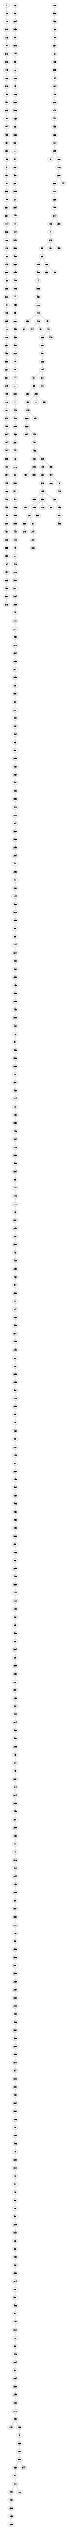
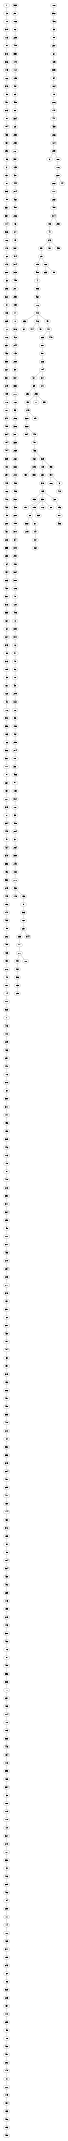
  strict graph {
    1
    73
    70
    379
    113
    80
    378
    306
    145
    122
    346
    35
    491
    273
    50
    194
    483
    464
    292
    96
    2
    137
    91
    303
    89
    331
    337
    114
    326
    102
    140
    22
    146
    280
    23
    296
    320
    31
    103
    229
    72
    116
    231
    432
    358
    227
    381
    219
    409
    178
    107
    341
    405
    304
    154
    404
    389
    400
    294
    415
    162
    476
    469
    59
    200
    461
    208
    355
    238
    64
    434
    263
    420
    367
    316
+   335
    167
    92
    224
    343
    98
    373
    185
    93
    161
    128
    43
    106
    302
    396
    163
    66
    366
    361
    177
    97
    267
    437
    221
    375
    27
    354
    449
    47
    424
    340
    398
    492
    362
    245
    479
    196
    141
    465
    85
    202
    499
    423
    480
    212
    79
    181
    74
    171
    323
    7
    473
    410
    209
    463
    297
    447
    16
    276
    32
    380
    371
    477
    156
    198
    305
    442
    173
    19
    81
    478
    218
    390
    311
    364
    298
    45
    111
    277
    453
    270
    234
    203
    271
    348
    131
    357
    60
    281
    430
    197
    484
    63
    151
    315
    132
    262
    497
    498
    395
    470
    210
    84
    332
    353
    349
    284
    481
    295
    411
    130
    144
    460
    372
    195
    90
    39
    184
    324
    438
    402
    239
    143
    199
    215
    443
    308
    422
    76
    51
    459
    356
    383
    71
    237
    403
    174
    10
    183
    365
    446
    134
    118
    393
    485
    394
    83
    100
    119
    170
    13
    327
    240
    127
    330
    42
    413
    285
    462
    54
    258
    11
    14
    182
    429
    377
    155
    243
    62
    86
    325
    205
    457
    110
    255
    95
    78
    468
    451
    282
    148
    21
    222
    149
    494
    133
    496
    153
    455
-   135
    368
    291
    166
    82
    225
    419
    359
    179
    112
    125
    487
    65
    495
    68
    334
    25
    235
    283
    261
    397
    123
    427
    444
    214
    482
    490
    286
    46
    24
    75
    387
    474
    314
    313
    445
    201
    299
    139
    17
    0
    376
    472
    244
    142
    288
    30
    307
    333
    272
    160
    53
    256
    336
    301
    339
    265
    260
    388
    213
    488
    486
    392
    428
    220
    159
    370
    34
    319
    290
    150
    384
    300
    126
    9
    120
    406
    8
    309
    310
    12
    471
    40
    56
    18
    431
    279
    342
    26
    36
    158
    467
    259
    274
    101
    351
    456
    57
    189
    312
    187
    38
    475
    204
    37
    264
    399
    249
    138
    278
    433
    115
    136
    5
    363
    121
    251
    253
    344
    87
    211
    190
    188
    192
    236
    165
    129
    108
    352
    426
    33
    88
    257
    61
    425
    385
    94
    164
    15
    216
    147
    441
    435
    266
    124
    289
    6
    180
    176
    228
    268
    44
    117
    269
    489
    374
    408
    250
    41
    242
    99
    401
    439
    29
    175
    168
    458
    233
    55
    4
    386
    452
    206
    418
    232
    416
    49
    52
    414
    48
    417
    223
    440
    287
    58
    226
    104
    421
    317
    69
    241
    252
    293
    157
    77
    391
    248
    328
    347
    322
    254
    448
    407
    466
    152
    329
    345
    109
    493
    450
    350
    230
    454
    318
    169
    193
    338
    321
    191
    105
    172
    20
    246
    28
    369
    360
    67
    275
    247
    207
    382
    217
    436
    186
    3
    412
    1 -- 73
    73 -- 70
    70 -- 379
    379 -- 113
    113 -- 80
    80 -- 378
    378 -- 306
    306 -- 145
    145 -- 122
    122 -- 346
    346 -- 35
    35 -- 491
    491 -- 273
    273 -- 50
    50 -- 194
    194 -- 483
    483 -- 464
    464 -- 292
    292 -- 96
    96 -- 2
    2 -- 137
    137 -- 91
    91 -- 303
    303 -- 89
    89 -- 331
    331 -- 337
    337 -- 114
    114 -- 326
    326 -- 102
    102 -- 140
    140 -- 22
    22 -- 146
    146 -- 280
    280 -- 23
    23 -- 296
    296 -- 320
    320 -- 31
    31 -- 103
    103 -- 229
    229 -- 72
    72 -- 116
    116 -- 231
    231 -- 432
    432 -- 358
    358 -- 227
    227 -- 381
    381 -- 219
    219 -- 409
    409 -- 178
    178 -- 107
    107 -- 341
    341 -- 405
    405 -- 304
    304 -- 154
    154 -- 404
    404 -- 389
    389 -- 400
    400 -- 294
    294 -- 415
    415 -- 162
    162 -- 476
    476 -- 469
    469 -- 59
    59 -- 200
    200 -- 461
    461 -- 208
    208 -- 355
    355 -- 238
    238 -- 64
    64 -- 434
    434 -- 263
    263 -- 420
    420 -- 367
    367 -- 316
+   316 -- 335
+   335 -- 167
    167 -- 92
    92 -- 224
    224 -- 343
    343 -- 98
    98 -- 373
    373 -- 185
    185 -- 93
    93 -- 161
    161 -- 128
    128 -- 43
    43 -- 106
    106 -- 302
    302 -- 396
    396 -- 163
    163 -- 66
    66 -- 366
    366 -- 361
    361 -- 177
    177 -- 97
    97 -- 267
    267 -- 437
    437 -- 221
    221 -- 375
    375 -- 27
    27 -- 354
    354 -- 449
    449 -- 47
    47 -- 424
    424 -- 340
    340 -- 398
    398 -- 492
    492 -- 362
    362 -- 245
    245 -- 479
    479 -- 196
    196 -- 141
    141 -- 465
    465 -- 85
    85 -- 202
    202 -- 499
    499 -- 423
    423 -- 480
    480 -- 212
    212 -- 79
    79 -- 181
    181 -- 74
    74 -- 171
    171 -- 323
    323 -- 7
    7 -- 473
    473 -- 410
    410 -- 209
    209 -- 463
    463 -- 297
    297 -- 447
    447 -- 16
    16 -- 276
    276 -- 32
    32 -- 380
    380 -- 371
    371 -- 477
    477 -- 156
    156 -- 198
    198 -- 305
    305 -- 442
    442 -- 173
    173 -- 19
    19 -- 81
    81 -- 478
    478 -- 218
    218 -- 390
    390 -- 311
    311 -- 364
    364 -- 298
    298 -- 45
    45 -- 111
    111 -- 277
    277 -- 453
    453 -- 270
    270 -- 234
    234 -- 203
    203 -- 271
    271 -- 348
    348 -- 131
    131 -- 357
    357 -- 60
    60 -- 281
    281 -- 430
    430 -- 197
    197 -- 484
    484 -- 63
    63 -- 151
    151 -- 315
    315 -- 132
    132 -- 262
    262 -- 497
    497 -- 498
    498 -- 395
    395 -- 470
    470 -- 210
    210 -- 84
    84 -- 332
    332 -- 353
    353 -- 349
    349 -- 284
    284 -- 481
    481 -- 295
    295 -- 411
    411 -- 130
    130 -- 144
    144 -- 460
    460 -- 372
    372 -- 195
    195 -- 90
    90 -- 39
    39 -- 184
    184 -- 324
    324 -- 438
    438 -- 402
    402 -- 239
    239 -- 143
    143 -- 199
    199 -- 215
    215 -- 443
    443 -- 308
    308 -- 422
    422 -- 76
    76 -- 51
    51 -- 459
    459 -- 356
    356 -- 383
    383 -- 71
    71 -- 237
    237 -- 403
    403 -- 174
    174 -- 10
    10 -- 183
    183 -- 365
    365 -- 446
    446 -- 134
    134 -- 118
    118 -- 393
    393 -- 485
    485 -- 394
    394 -- 83
    83 -- 100
    100 -- 119
    119 -- 170
    170 -- 13
    13 -- 327
    327 -- 240
    240 -- 127
    127 -- 330
    330 -- 42
    42 -- 413
    413 -- 285
    285 -- 462
    462 -- 54
    54 -- 258
    258 -- 11
    11 -- 14
    14 -- 182
    182 -- 429
    429 -- 377
    377 -- 155
    155 -- 243
    243 -- 62
    62 -- 86
    86 -- 325
    325 -- 205
    205 -- 457
    457 -- 110
    110 -- 255
    255 -- 95
    95 -- 78
    78 -- 468
    468 -- 451
    451 -- 282
    282 -- 148
    148 -- 21
    21 -- 222
    222 -- 149
    149 -- 494
    494 -- 133
    133 -- 496
    496 -- 153
    153 -- 455
-   455 -- 135
-   135 -- 368
    368 -- 291
    291 -- 166
    166 -- 82
    82 -- 225
    225 -- 419
    419 -- 359
    359 -- 179
    179 -- 112
    112 -- 125
    125 -- 487
    487 -- 65
    65 -- 495
    495 -- 68
    68 -- 334
    334 -- 25
    25 -- 235
    235 -- 283
    283 -- 261
    261 -- 397
    397 -- 123
    123 -- 427
    427 -- 444
    444 -- 214
    214 -- 482
    482 -- 490
    490 -- 286
    286 -- 46
    46 -- 24
    24 -- 75
    75 -- 387
    387 -- 474
    474 -- 314
    314 -- 313
    313 -- 445
    445 -- 201
    201 -- 299
    299 -- 139
    139 -- 17
    17 -- 0
    0 -- 376
    376 -- 472
    472 -- 244
    244 -- 142
    142 -- 288
    288 -- 30
    30 -- 307
    307 -- 333
    333 -- 272
    272 -- 160
    160 -- 53
    53 -- 256
    256 -- 336
    336 -- 301
    301 -- 339
    339 -- 265
    265 -- 260
    260 -- 388
    388 -- 213
    213 -- 488
    488 -- 486
    486 -- 392
    392 -- 428
    428 -- 220
    220 -- 159
    159 -- 370
    370 -- 34
    34 -- 319
    319 -- 290
    290 -- 150
    150 -- 384
    384 -- 300
    300 -- 126
    126 -- 9
    9 -- 120
    120 -- 406
    406 -- 8
    8 -- 309
    309 -- 310
    310 -- 12
    12 -- 471
    471 -- 40
    40 -- 56
    56 -- 18
    18 -- 431
    431 -- 279
    279 -- 342
    342 -- 26
    26 -- 36
    36 -- 158
    158 -- 467
    467 -- 259
    259 -- 274
    274 -- 101
    101 -- 351
    351 -- 456
    456 -- 57
    57 -- 189
    189 -- 312
    312 -- 187
    187 -- 38
    38 -- 475
    475 -- 204
    204 -- 37
    37 -- 264
    264 -- 399
    399 -- 249
    249 -- 138
    138 -- 278
    278 -- 433
    433 -- 115
    433 -- 136
    136 -- 5
    5 -- 363
    363 -- 121
    121 -- 251
    251 -- 253
    251 -- 344
    253 -- 87
    87 -- 211
    211 -- 190
    211 -- 188
    190 -- 192
    192 -- 236
    236 -- 165
    165 -- 129
    108 -- 352
    352 -- 426
    426 -- 33
    33 -- 88
    88 -- 257
    257 -- 61
    61 -- 425
    425 -- 385
    385 -- 94
    94 -- 164
    164 -- 15
    15 -- 216
    216 -- 147
    147 -- 441
    441 -- 435
    435 -- 266
    266 -- 124
    124 -- 289
    289 -- 6
    289 -- 180
    180 -- 176
    176 -- 228
    228 -- 268
    228 -- 44
    268 -- 117
    117 -- 269
    269 -- 489
    489 -- 374
    374 -- 408
    374 -- 250
    408 -- 41
    41 -- 242
    242 -- 99
    242 -- 401
    242 -- 439
    99 -- 29
    29 -- 175
    29 -- 168
    175 -- 458
    168 -- 233
    168 -- 55
    458 -- 4
    4 -- 386
    386 -- 452
    452 -- 206
    206 -- 418
    418 -- 232
    418 -- 416
    418 -- 49
    232 -- 52
    416 -- 414
    416 -- 48
    49 -- 417
    417 -- 223
    417 -- 440
    223 -- 287
    287 -- 58
    58 -- 226
    226 -- 104
    104 -- 421
    104 -- 317
    421 -- 69
    317 -- 241
    69 -- 252
    69 -- 293
    293 -- 157
    293 -- 77
    293 -- 391
    157 -- 248
    248 -- 328
    248 -- 347
    328 -- 322
    322 -- 254
    322 -- 448
    448 -- 407
    407 -- 466
    466 -- 152
    466 -- 329
    152 -- 345
    329 -- 109
    329 -- 493
    345 -- 450
    345 -- 350
    109 -- 230
    493 -- 454
    230 -- 318
    454 -- 186
    454 -- 3
    318 -- 169
    169 -- 193
    169 -- 338
    169 -- 321
    338 -- 191
    338 -- 105
    338 -- 172
    338 -- 20
    321 -- 246
    105 -- 28
    105 -- 369
    246 -- 217
    28 -- 360
    28 -- 67
    360 -- 275
    67 -- 247
    247 -- 207
    207 -- 382
    217 -- 436
    3 -- 412
  }
